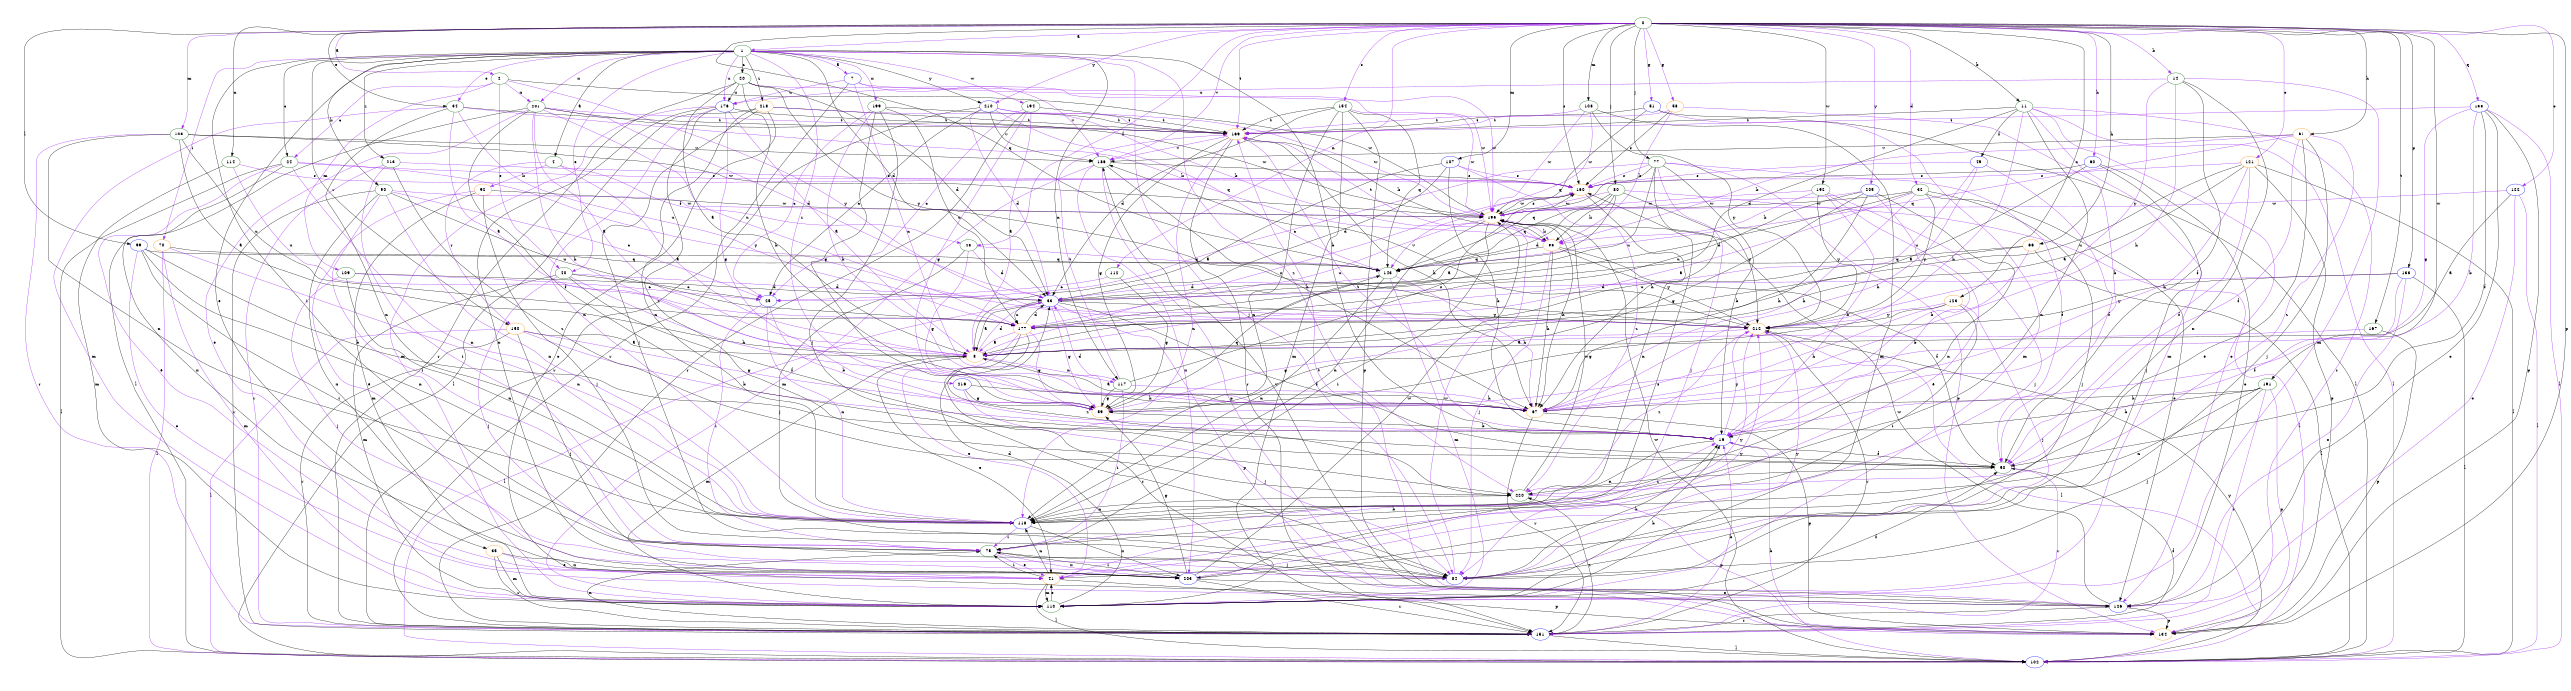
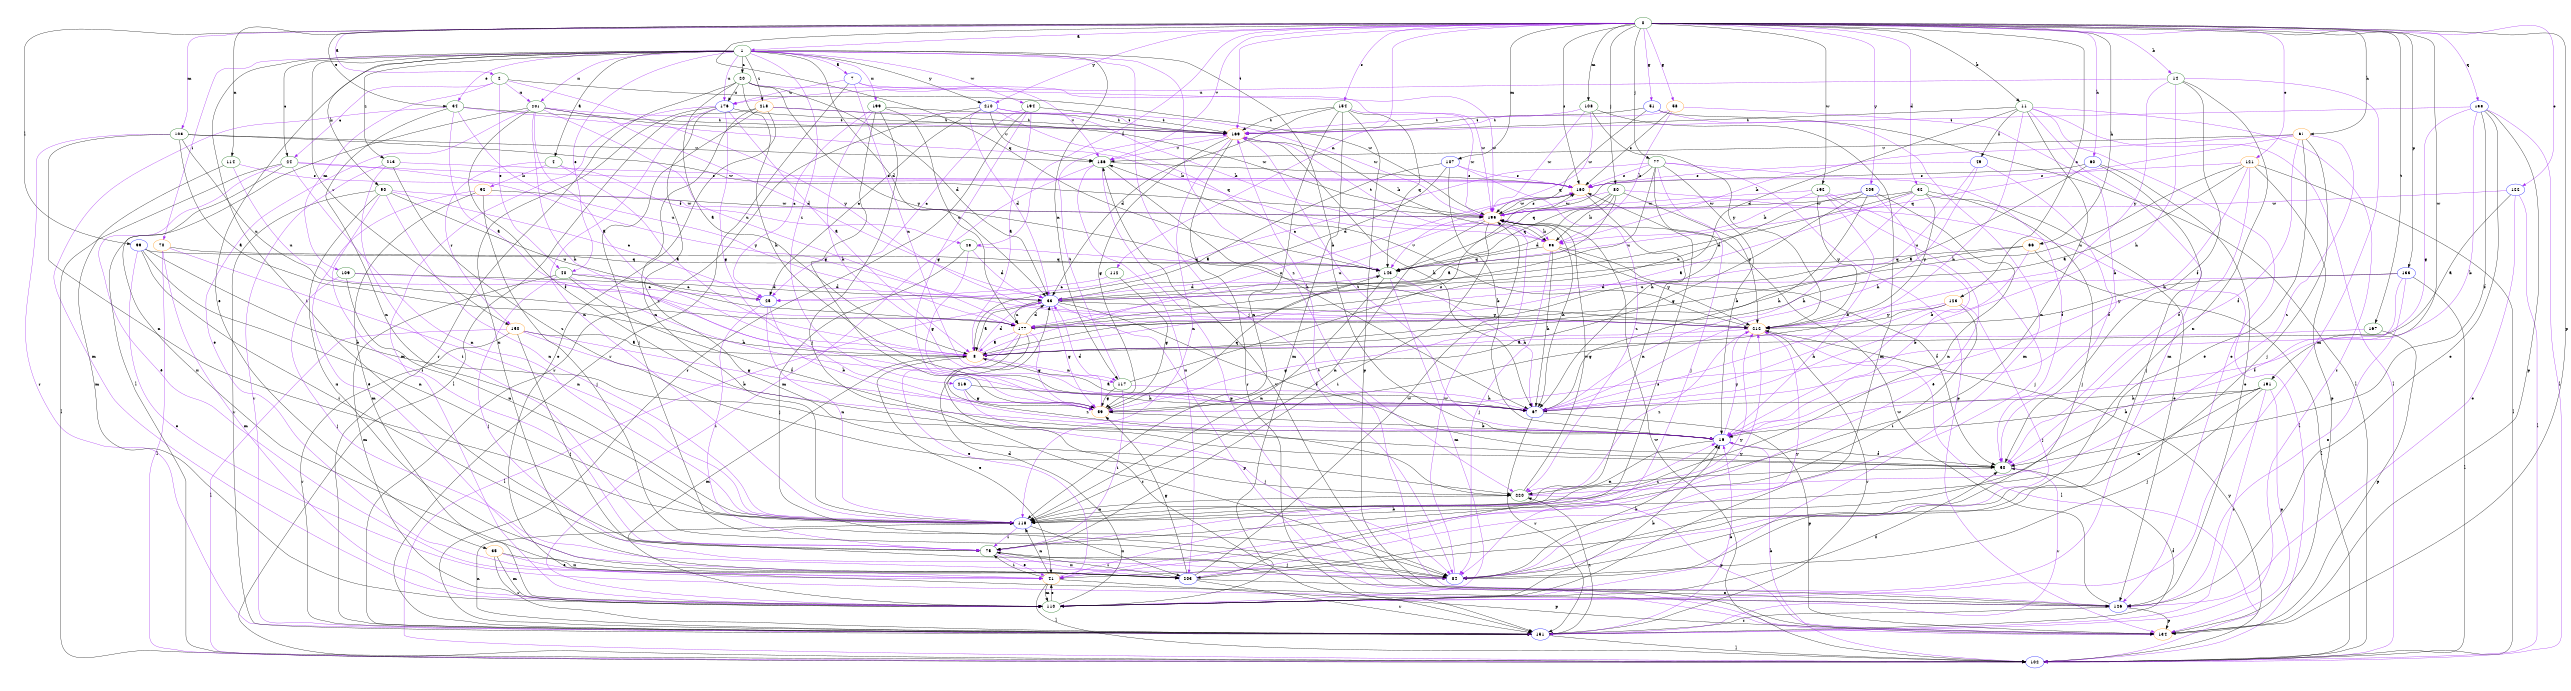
  strict digraph {
    node [color=darkgreen]
    edge [color=black]
    0
    1
    2
    11
    14
    32
    34
    48
    51 [color=blue]
    58 [color=darkorange]
    60 [color=blue]
    61 [color=darkorange]
    66 [color=darkorange]
    77
    80
    99 [color=blue]
    103
    107 [color=blue]
    108
    112
    114
    121 [color=darkorange]
    122 [color=blue]
    123 [color=darkorange]
    133 [color=blue]
    134 [color=darkorange]
    138 [color=blue]
    143
    154
    160 [color=darkorange]
    167
    169 [color=darkorange]
    186
    191
    192
    205 [color=blue]
    210 [color=blue]
    4
    7 [color=blue]
    16 [color=blue]
    20
    24
    33 [color=blue]
    35 [color=darkorange]
    40
    70 [color=darkorange]
    75
    84 [color=blue]
    90
    117
    150 [color=darkorange]
    176 [color=blue]
    194
    199
    201
    213
    216 [color=blue]
    218 [color=darkorange]
    220
    109
    195 [color=darkorange]
    212 [color=darkorange]
    151 [color=blue]
    110
    49 [color=blue]
-   67 [color=darkorange]
+   67 [color=blue]
    102 [color=blue]
    118 [color=blue]
    126 [color=blue]
    50
    203 [color=blue]
    8 [color=darkorange]
    177 [color=darkorange]
    93 [color=darkorange]
    59 [color=darkorange]
    41 [color=darkorange]
    25 [color=blue]
    92 [color=darkorange]
    0 -> 1 [color=purple label=a]
    0 -> 2 [color=purple label=a]
    0 -> 11 [label=b]
    0 -> 14 [color=purple label=b]
    0 -> 32 [color=purple label=d]
    0 -> 34 [label=e]
    0 -> 48 [color=purple label=f]
    0 -> 51 [color=purple label=g]
    0 -> 58 [color=purple label=g]
    0 -> 60 [color=purple label=h]
    0 -> 61 [label=h]
    0 -> 66 [label=h]
    0 -> 77 [label=j]
    0 -> 80 [label=j]
    0 -> 99 [label=l]
    0 -> 103 [color=purple label=m]
    0 -> 107 [label=m]
    0 -> 108 [label=m]
    0 -> 112 [color=purple label=n]
    0 -> 114 [label=n]
    0 -> 121 [color=purple label=o]
    0 -> 122 [color=purple label=o]
    0 -> 123 [label=o]
    0 -> 133 [label=p]
    0 -> 134 [label=p]
    0 -> 138 [color=purple label=q]
    0 -> 143 [label=q]
    0 -> 154 [color=purple label=s]
    0 -> 160 [label=s]
    0 -> 167 [label=t]
    0 -> 169 [color=purple label=t]
    0 -> 186 [color=purple label=v]
    0 -> 191 [label=w]
    0 -> 192 [label=w]
    0 -> 205 [color=purple label=y]
    0 -> 210 [color=purple label=y]
    1 -> 34 [color=purple label=e]
    1 -> 210 [label=y]
    1 -> 4 [label=a]
    1 -> 7 [color=purple label=a]
    1 -> 16 [label=b]
    1 -> 20 [label=c]
    1 -> 24 [label=c]
    1 -> 33 [label=d]
    1 -> 35 [label=e]
    1 -> 40 [color=purple label=e]
    1 -> 70 [color=purple label=i]
    1 -> 75 [label=i]
    1 -> 84 [color=purple label=j]
    1 -> 90 [label=k]
    1 -> 117 [label=n]
    1 -> 150 [label=r]
    1 -> 176 [color=purple label=u]
    1 -> 194 [color=purple label=w]
    1 -> 199 [color=purple label=x]
    1 -> 201 [color=purple label=x]
    1 -> 213 [label=z]
    1 -> 216 [color=purple label=z]
    1 -> 218 [label=z]
    1 -> 220 [color=purple label=z]
    2 -> 24 [color=purple label=c]
    2 -> 40 [color=purple label=e]
    2 -> 201 [color=purple label=x]
    2 -> 109 [color=purple label=m]
    2 -> 195 [label=w]
    2 -> 212 [color=purple label=y]
    11 -> 169 [label=t]
    11 -> 33 [label=d]
    11 -> 151 [color=purple label=r]
    11 -> 110 [color=purple label=m]
    11 -> 49 [label=f]
    11 -> 67 [color=purple label=h]
    11 -> 102 [color=purple label=l]
    11 -> 118 [label=n]
    11 -> 126 [color=purple label=o]
    14 -> 176 [color=purple label=u]
    14 -> 212 [color=purple label=y]
    14 -> 110 [color=purple label=m]
    14 -> 67 [color=purple label=h]
    14 -> 50 [label=f]
    14 -> 203 [label=x]
    32 -> 33 [label=d]
    32 -> 84 [label=j]
    32 -> 195 [label=w]
    32 -> 212 [label=y]
    32 -> 67 [color=purple label=h]
    32 -> 126 [label=o]
    32 -> 8 [color=purple label=a]
    34 -> 169 [label=t]
    34 -> 110 [color=purple label=m]
    34 -> 118 [label=n]
    34 -> 8 [color=purple label=a]
    34 -> 177 [color=purple label=u]
    34 -> 93 [color=purple label=k]
    48 -> 143 [color=purple label=q]
    48 -> 33 [color=purple label=d]
    48 -> 84 [label=j]
    48 -> 59 [color=purple label=g]
    51 -> 169 [label=t]
    51 -> 195 [label=w]
    51 -> 110 [color=purple label=m]
    51 -> 102 [label=l]
    58 -> 160 [label=s]
    58 -> 169 [color=purple label=t]
    58 -> 16 [color=purple label=b]
    58 -> 93 [color=purple label=k]
    60 -> 160 [label=s]
    60 -> 84 [label=j]
    60 -> 126 [label=o]
    60 -> 8 [label=a]
    61 -> 143 [color=purple label=q]
    61 -> 186 [label=v]
    61 -> 84 [label=j]
    61 -> 220 [color=purple label=z]
    61 -> 50 [color=purple label=f]
    61 -> 93 [color=purple label=k]
    61 -> 41 [label=e]
    66 -> 143 [label=q]
    66 -> 16 [color=purple label=b]
    66 -> 102 [label=l]
    66 -> 177 [label=u]
    77 -> 134 [color=purple label=p]
    77 -> 143 [label=q]
    77 -> 160 [color=purple label=s]
    77 -> 16 [label=b]
    77 -> 84 [color=purple label=j]
    77 -> 67 [label=h]
    77 -> 50 [color=purple label=f]
    77 -> 177 [label=u]
    77 -> 25 [color=purple label=c]
    80 -> 143 [label=q]
    80 -> 33 [label=d]
    80 -> 195 [color=purple label=w]
    80 -> 212 [label=y]
    80 -> 102 [color=purple label=l]
    80 -> 8 [label=a]
    80 -> 93 [label=k]
    99 -> 143 [label=q]
    99 -> 16 [label=b]
    99 -> 75 [label=i]
    99 -> 118 [label=n]
    99 -> 126 [color=purple label=o]
    103 -> 186 [label=v]
    103 -> 195 [label=w]
    103 -> 151 [color=purple label=r]
    103 -> 118 [label=n]
    103 -> 8 [label=a]
    103 -> 177 [label=u]
    107 -> 160 [color=purple label=s]
    107 -> 16 [label=b]
    107 -> 33 [label=d]
    107 -> 220 [color=purple label=z]
    107 -> 8 [label=a]
    108 -> 143 [color=purple label=q]
    108 -> 169 [color=purple label=t]
    108 -> 195 [color=purple label=w]
    108 -> 212 [label=y]
    108 -> 110 [label=m]
    112 -> 59 [label=g]
    112 -> 25 [color=purple label=c]
    114 -> 160 [color=purple label=s]
    114 -> 110 [label=m]
    114 -> 177 [color=purple label=u]
    121 -> 134 [label=p]
    121 -> 160 [color=purple label=s]
    121 -> 67 [color=purple label=h]
    121 -> 102 [label=l]
    121 -> 50 [color=purple label=f]
    121 -> 8 [label=a]
    121 -> 177 [label=u]
    122 -> 195 [color=purple label=w]
    122 -> 102 [color=purple label=l]
    122 -> 126 [color=purple label=o]
    122 -> 8 [label=a]
    123 -> 75 [label=i]
    123 -> 84 [color=purple label=j]
    123 -> 212 [color=purple label=y]
    123 -> 67 [color=purple label=h]
    123 -> 59 [label=g]
    133 -> 33 [color=purple label=d]
    133 -> 212 [label=y]
    133 -> 102 [label=l]
    133 -> 126 [color=purple label=o]
    133 -> 50 [color=purple label=f]
    138 -> 134 [label=p]
    138 -> 169 [color=purple label=t]
    138 -> 16 [color=purple label=b]
    138 -> 102 [color=purple label=l]
    138 -> 126 [label=o]
    138 -> 50 [label=f]
    138 -> 59 [color=purple label=g]
    143 -> 33 [color=purple label=d]
    143 -> 110 [color=purple label=m]
    143 -> 67 [color=purple label=h]
    143 -> 118 [label=n]
    154 -> 134 [label=p]
    154 -> 143 [label=q]
    154 -> 169 [label=t]
    154 -> 33 [label=d]
    154 -> 195 [color=purple label=w]
    154 -> 110 [label=m]
    154 -> 118 [label=n]
    160 -> 195 [label=w]
    160 -> 118 [label=n]
    167 -> 134 [label=p]
    167 -> 8 [color=purple label=a]
    169 -> 186 [color=purple label=v]
    169 -> 151 [label=r]
    169 -> 67 [label=h]
    169 -> 118 [color=purple label=n]
    169 -> 93 [label=k]
    169 -> 59 [label=g]
    186 -> 134 [color=purple label=p]
    186 -> 160 [label=s]
    186 -> 110 [color=purple label=m]
    186 -> 67 [label=h]
    186 -> 203 [color=purple label=x]
    191 -> 134 [color=purple label=p]
    191 -> 16 [label=b]
    191 -> 84 [label=j]
    191 -> 151 [color=purple label=r]
    191 -> 67 [label=h]
    191 -> 118 [label=n]
    192 -> 16 [color=purple label=b]
    192 -> 84 [color=purple label=j]
    192 -> 195 [color=purple label=w]
    192 -> 212 [label=y]
    192 -> 93 [color=purple label=k]
    192 -> 41 [color=purple label=e]
    205 -> 16 [color=purple label=b]
    205 -> 195 [color=purple label=w]
    205 -> 67 [label=h]
    205 -> 118 [label=n]
    205 -> 177 [label=u]
    205 -> 59 [label=g]
    210 -> 143 [color=purple label=q]
    210 -> 169 [color=purple label=t]
    210 -> 186 [label=v]
    210 -> 33 [color=purple label=d]
    210 -> 151 [label=r]
    210 -> 93 [color=purple label=k]
    210 -> 25 [label=c]
    4 -> 48 [color=purple label=f]
    4 -> 150 [color=purple label=r]
    4 -> 8 [color=purple label=a]
    4 -> 92 [color=purple label=k]
    7 -> 186 [color=purple label=v]
    7 -> 117 [color=purple label=n]
    7 -> 176 [color=purple label=u]
    7 -> 195 [color=purple label=w]
    7 -> 151 [label=r]
    16 -> 169 [color=purple label=t]
    16 -> 212 [color=purple label=y]
    16 -> 118 [label=n]
    16 -> 50 [label=f]
    20 -> 33 [label=d]
    20 -> 176 [label=u]
    20 -> 195 [color=purple label=w]
    20 -> 212 [label=y]
    20 -> 151 [label=r]
    20 -> 67 [label=h]
    20 -> 8 [label=a]
    24 -> 160 [color=purple label=s]
    24 -> 212 [color=purple label=y]
    24 -> 102 [label=l]
    24 -> 118 [color=purple label=n]
    24 -> 203 [label=x]
    24 -> 41 [color=purple label=e]
    33 -> 134 [color=purple label=p]
    33 -> 212 [label=y]
    33 -> 102 [color=purple label=l]
    33 -> 50 [label=f]
    33 -> 8 [label=a]
    33 -> 177 [label=u]
    33 -> 59 [color=purple label=g]
    35 -> 151 [label=r]
    35 -> 110 [label=m]
    35 -> 203 [label=x]
    35 -> 41 [color=purple label=e]
    40 -> 33 [color=purple label=d]
    40 -> 84 [color=purple label=j]
    40 -> 110 [label=m]
    40 -> 67 [color=purple label=h]
    40 -> 50 [label=f]
    40 -> 25 [label=c]
    70 -> 143 [label=q]
    70 -> 110 [color=purple label=m]
    70 -> 102 [color=purple label=l]
    70 -> 118 [color=purple label=n]
    75 -> 84 [label=j]
    75 -> 212 [color=purple label=y]
    75 -> 203 [color=purple label=x]
    75 -> 41 [color=purple label=e]
    84 -> 16 [label=b]
    84 -> 195 [color=purple label=w]
    90 -> 75 [color=purple label=i]
    90 -> 195 [color=purple label=w]
    90 -> 151 [label=r]
    90 -> 118 [color=purple label=n]
    90 -> 203 [label=x]
    90 -> 177 [label=u]
    90 -> 25 [color=purple label=c]
    117 -> 160 [label=s]
    117 -> 169 [color=purple label=t]
    117 -> 75 [color=purple label=i]
    117 -> 67 [color=purple label=h]
    117 -> 59 [label=g]
    150 -> 16 [color=purple label=b]
    150 -> 84 [label=j]
    150 -> 151 [label=r]
    150 -> 102 [color=purple label=l]
    150 -> 8 [label=a]
    150 -> 59 [color=purple label=g]
    176 -> 169 [label=t]
    176 -> 220 [label=z]
    176 -> 110 [color=purple label=m]
    176 -> 118 [color=purple label=n]
    176 -> 203 [label=x]
    176 -> 8 [color=purple label=a]
    176 -> 59 [color=purple label=g]
    194 -> 169 [label=t]
    194 -> 151 [label=r]
    194 -> 8 [color=purple label=a]
    194 -> 59 [color=purple label=g]
    194 -> 25 [color=purple label=c]
    199 -> 169 [label=t]
    199 -> 84 [label=j]
    199 -> 67 [color=purple label=h]
    199 -> 177 [label=u]
    199 -> 59 [label=g]
    199 -> 25 [color=purple label=c]
    201 -> 169 [color=purple label=t]
    201 -> 33 [color=purple label=d]
    201 -> 195 [label=w]
    201 -> 67 [color=purple label=h]
    201 -> 102 [label=l]
    201 -> 50 [label=f]
    201 -> 8 [color=purple label=a]
    201 -> 177 [color=purple label=u]
    201 -> 41 [color=purple label=e]
    213 -> 160 [color=purple label=s]
    213 -> 75 [color=purple label=i]
    213 -> 220 [label=z]
    213 -> 151 [color=purple label=r]
    216 -> 84 [color=purple label=j]
    216 -> 67 [label=h]
    216 -> 59 [label=g]
    218 -> 169 [label=t]
    218 -> 84 [label=j]
    218 -> 195 [color=purple label=w]
    218 -> 102 [label=l]
    218 -> 118 [label=n]
    218 -> 126 [label=o]
    220 -> 134 [color=purple label=p]
    220 -> 195 [label=w]
    220 -> 118 [label=n]
    109 -> 33 [label=d]
    109 -> 84 [color=purple label=j]
    109 -> 118 [label=n]
    109 -> 25 [color=purple label=c]
    195 -> 160 [label=s]
    195 -> 75 [label=i]
    195 -> 67 [label=h]
    195 -> 118 [label=n]
    195 -> 177 [color=purple label=u]
    195 -> 93 [color=purple label=k]
    212 -> 186 [label=v]
    212 -> 220 [color=purple label=z]
    212 -> 151 [label=r]
    212 -> 102 [color=purple label=l]
    212 -> 59 [color=purple label=g]
    151 -> 16 [color=purple label=b]
    151 -> 220 [label=z]
    151 -> 102 [label=l]
-   151 -> 75 [label=n]
+   151 -> 118 [label=n]
    151 -> 50 [label=f]
    110 -> 16 [label=b]
    110 -> 33 [label=d]
    110 -> 50 [label=f]
    110 -> 41 [label=e]
    49 -> 160 [color=purple label=s]
    49 -> 67 [color=purple label=h]
    49 -> 50 [color=purple label=f]
    49 -> 177 [color=purple label=u]
    67 -> 134 [label=p]
    67 -> 151 [label=r]
    67 -> 8 [label=a]
    102 -> 16 [color=purple label=b]
    102 -> 195 [label=w]
    102 -> 212 [label=y]
    118 -> 75 [color=purple label=i]
    118 -> 203 [label=x]
    126 -> 134 [label=p]
    126 -> 169 [color=purple label=t]
    126 -> 186 [label=v]
    126 -> 195 [label=w]
    126 -> 151 [label=r]
    50 -> 220 [label=z]
    50 -> 151 [color=purple label=r]
    203 -> 160 [label=s]
    203 -> 75 [label=i]
    203 -> 195 [label=w]
    203 -> 212 [color=purple label=y]
    203 -> 151 [label=r]
    203 -> 126 [label=o]
    203 -> 59 [label=g]
    8 -> 160 [color=purple label=s]
    8 -> 33 [color=purple label=d]
    8 -> 117 [color=purple label=n]
    8 -> 110 [label=m]
    8 -> 41 [label=e]
    177 -> 33 [label=d]
    177 -> 220 [label=z]
    177 -> 151 [label=r]
    177 -> 8 [color=purple label=a]
    177 -> 59 [color=purple label=g]
    177 -> 41 [color=purple label=e]
    93 -> 143 [label=q]
    93 -> 169 [color=purple label=t]
    93 -> 84 [color=purple label=j]
    93 -> 212 [label=y]
    93 -> 67 [label=h]
    93 -> 50 [label=f]
    59 -> 143 [label=q]
    59 -> 16 [label=b]
    59 -> 33 [color=purple label=d]
    41 -> 134 [label=p]
    41 -> 16 [color=purple label=b]
    41 -> 75 [label=i]
    41 -> 212 [color=purple label=y]
    41 -> 110 [label=m]
    41 -> 102 [label=l]
    41 -> 118 [label=n]
    25 -> 16 [color=purple label=b]
    25 -> 75 [color=purple label=i]
    25 -> 118 [color=purple label=n]
    92 -> 84 [label=j]
    92 -> 195 [label=w]
    92 -> 110 [label=m]
    92 -> 41 [color=purple label=e]
  }
